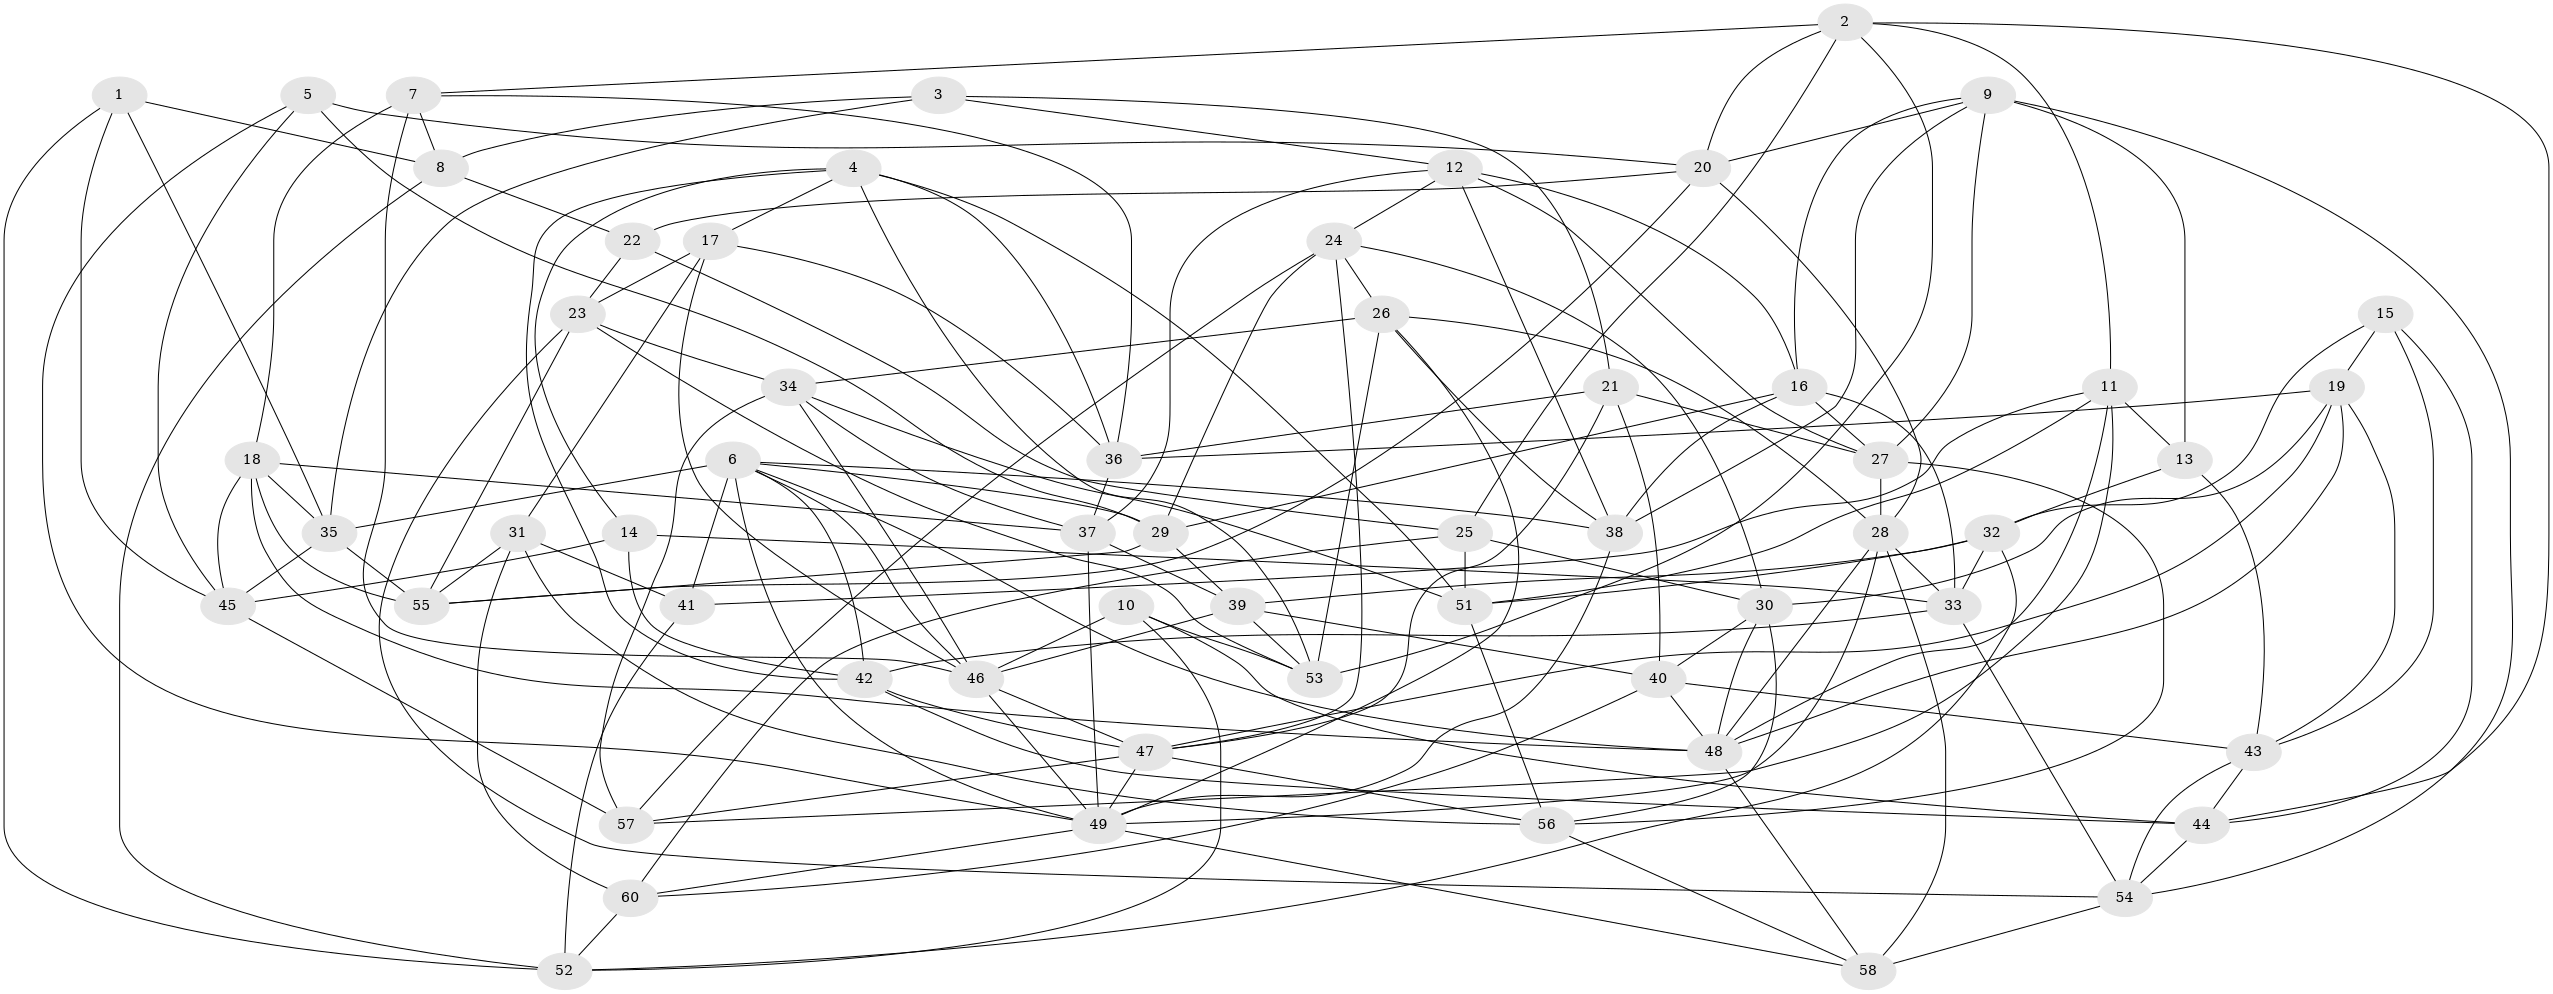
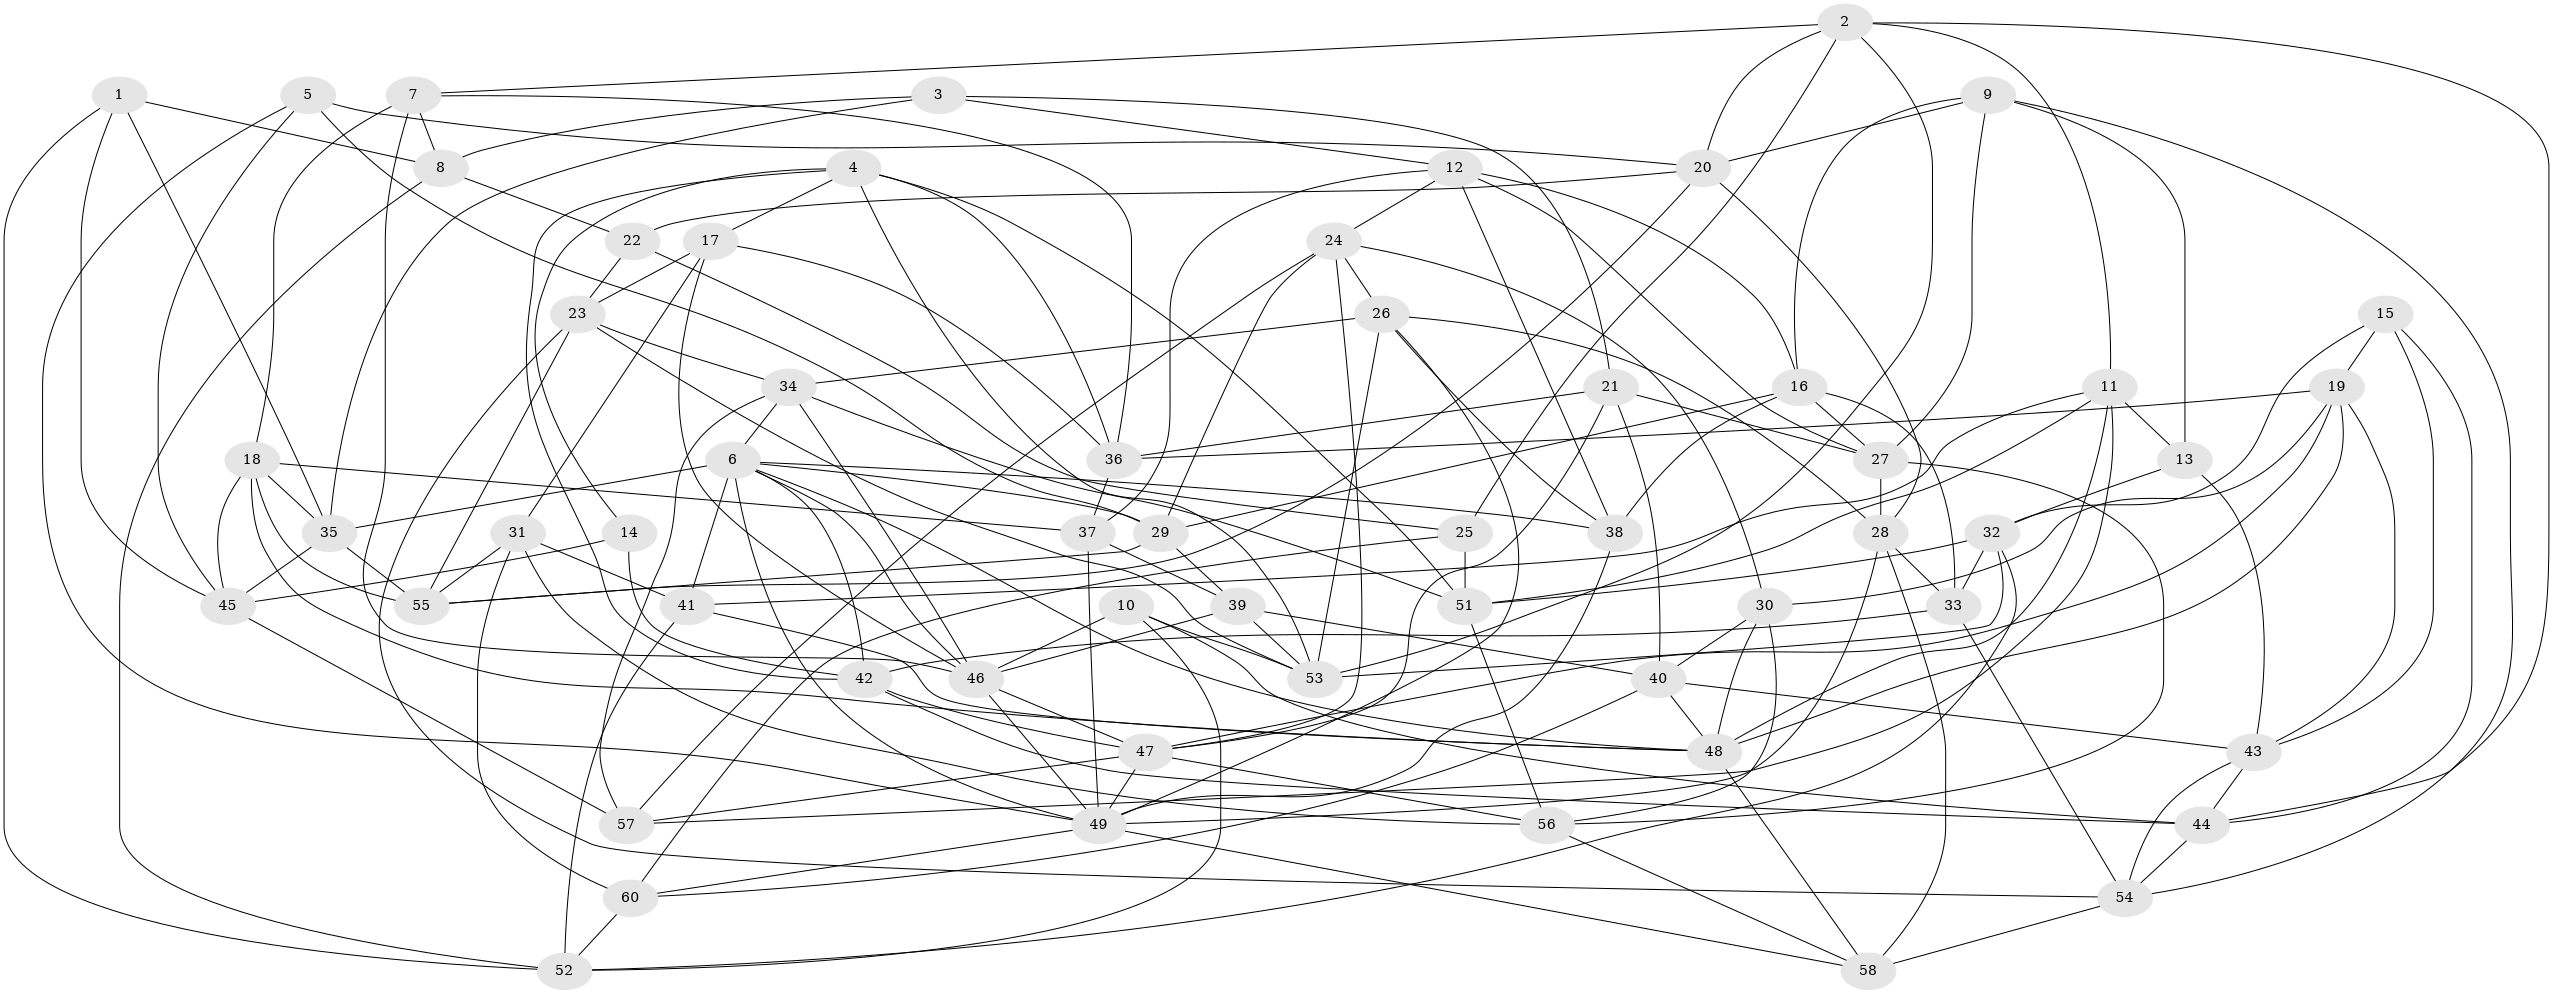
  graph {
    node [color=gray90 style=filled]
    edge [weight=1.0]
    1
    8
    35
    45
    52
    22
    55
    57
    2
    7
    11
    20
    25
    44
    53
    36
    46
    18
    51
    41
    48
    13
    28
    30
    n25 [label=60]
    54
    3
    12
    21
    38
    16
    27
    24
    37
    47
    40
    4
    14
    17
    42
    33
    23
    31
    56
    5
    29
    49
    39
    58
    6
    9
    32
    43
    10
    26
    15
    19
    34
    1 -- 8
    1 -- 35
    1 -- 45
    1 -- 52
    8 -- 52
    8 -- 22
    35 -- 45
    35 -- 55
    45 -- 57
    22 -- 25
    22 -- 23
    2 -- 7
    2 -- 11
    2 -- 20
    2 -- 25
    2 -- 44
    2 -- 53
    7 -- 8
    7 -- 36
    7 -- 46 [weight=2.0]
    7 -- 18
    11 -- 57
    11 -- 51
    11 -- 41
    11 -- 48
    11 -- 13
    20 -- 22
    20 -- 55
    20 -- 28
    25 -- 51
-   25 -- 30
    25 -- n25
    44 -- 54
    36 -- 37
    46 -- 47
    46 -- 49
    18 -- 35
    18 -- 45
    18 -- 55
    18 -- 48
    18 -- 37
    51 -- 56
    41 -- 52
-   28 -- 48
+   41 -- 48
    48 -- 58
    13 -- 32
    13 -- 43
    28 -- 33
    28 -- 49
    28 -- 58
    30 -- 48
    30 -- 40
    30 -- 56
    n25 -- 52
    54 -- 58
    3 -- 8
    3 -- 35
    3 -- 12
    3 -- 21
    12 -- 38
    12 -- 16
    12 -- 27
    12 -- 24
    12 -- 37
    21 -- 36
    21 -- 27
    21 -- 47 [weight=2.0]
    21 -- 40
    38 -- 49
    16 -- 38
    16 -- 27
    16 -- 33
    16 -- 29
    27 -- 28
    27 -- 56
    24 -- 57
    24 -- 30
    24 -- 47
    24 -- 29
    24 -- 26
    37 -- 49
    37 -- 39
    47 -- 57 [weight=2.0]
    47 -- 56
    47 -- 49
    40 -- 48
    40 -- n25
    40 -- 43
    4 -- 53
    4 -- 36
    4 -- 51
    4 -- 14
    4 -- 17
    4 -- 42
    14 -- 45
    14 -- 42
-   14 -- 33
    17 -- 36
    17 -- 46 [weight=2.0]
    17 -- 23
    17 -- 31
    42 -- 44
    42 -- 47
    33 -- 54
    33 -- 42
    23 -- 55
    23 -- 53
    23 -- 54
    23 -- 34
    31 -- 55
    31 -- 41
    31 -- n25 [weight=2.0]
    31 -- 56
    56 -- 58
    5 -- 45
    5 -- 20
    5 -- 29
    5 -- 49
    29 -- 55
    29 -- 39
    49 -- n25
    49 -- 58
    39 -- 53
    39 -- 46
    39 -- 40
    6 -- 35
    6 -- 46
    6 -- 41
    6 -- 48
    6 -- 38
    6 -- 42
    6 -- 29
    6 -- 49
    9 -- 20
    9 -- 13
    9 -- 54
-   9 -- 38
    9 -- 16
    9 -- 27
    32 -- 52
    32 -- 51
    32 -- 33
-   32 -- 39
+   32 -- 53
    43 -- 44
    43 -- 54
    10 -- 52
    10 -- 44
    10 -- 53
    10 -- 46
    26 -- 53
    26 -- 28
    26 -- 38
    26 -- 49
    26 -- 34
    15 -- 44
    15 -- 32
    15 -- 43
    15 -- 19
    19 -- 36
    19 -- 48
    19 -- 30
    19 -- 47
    19 -- 43
    34 -- 57
    34 -- 46
    34 -- 51
-   34 -- 37
+   34 -- 6
  }
